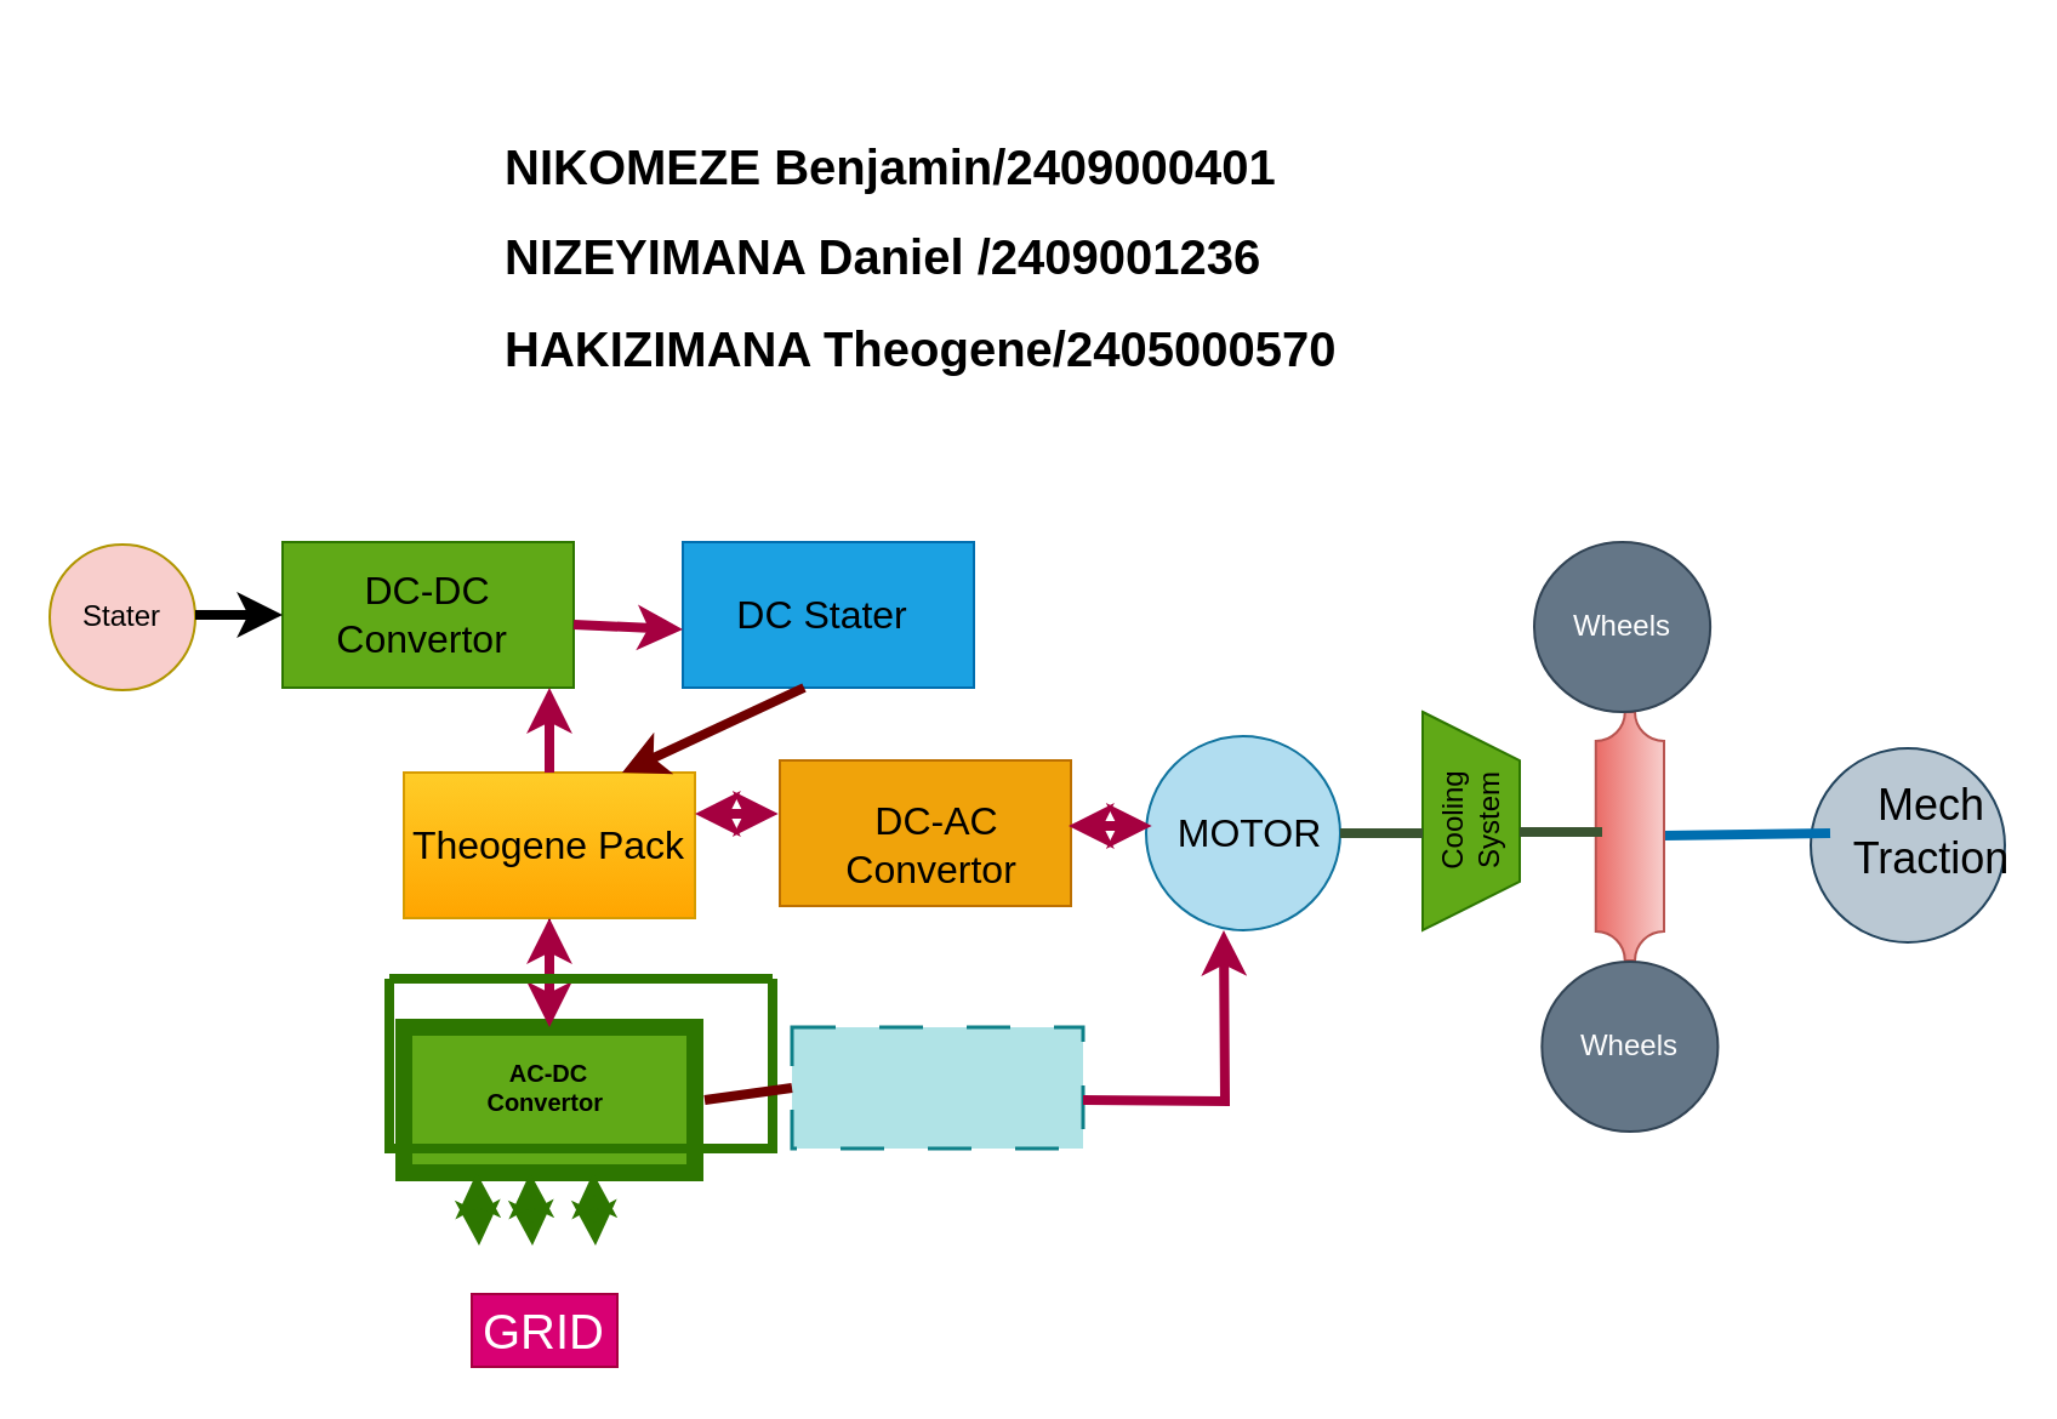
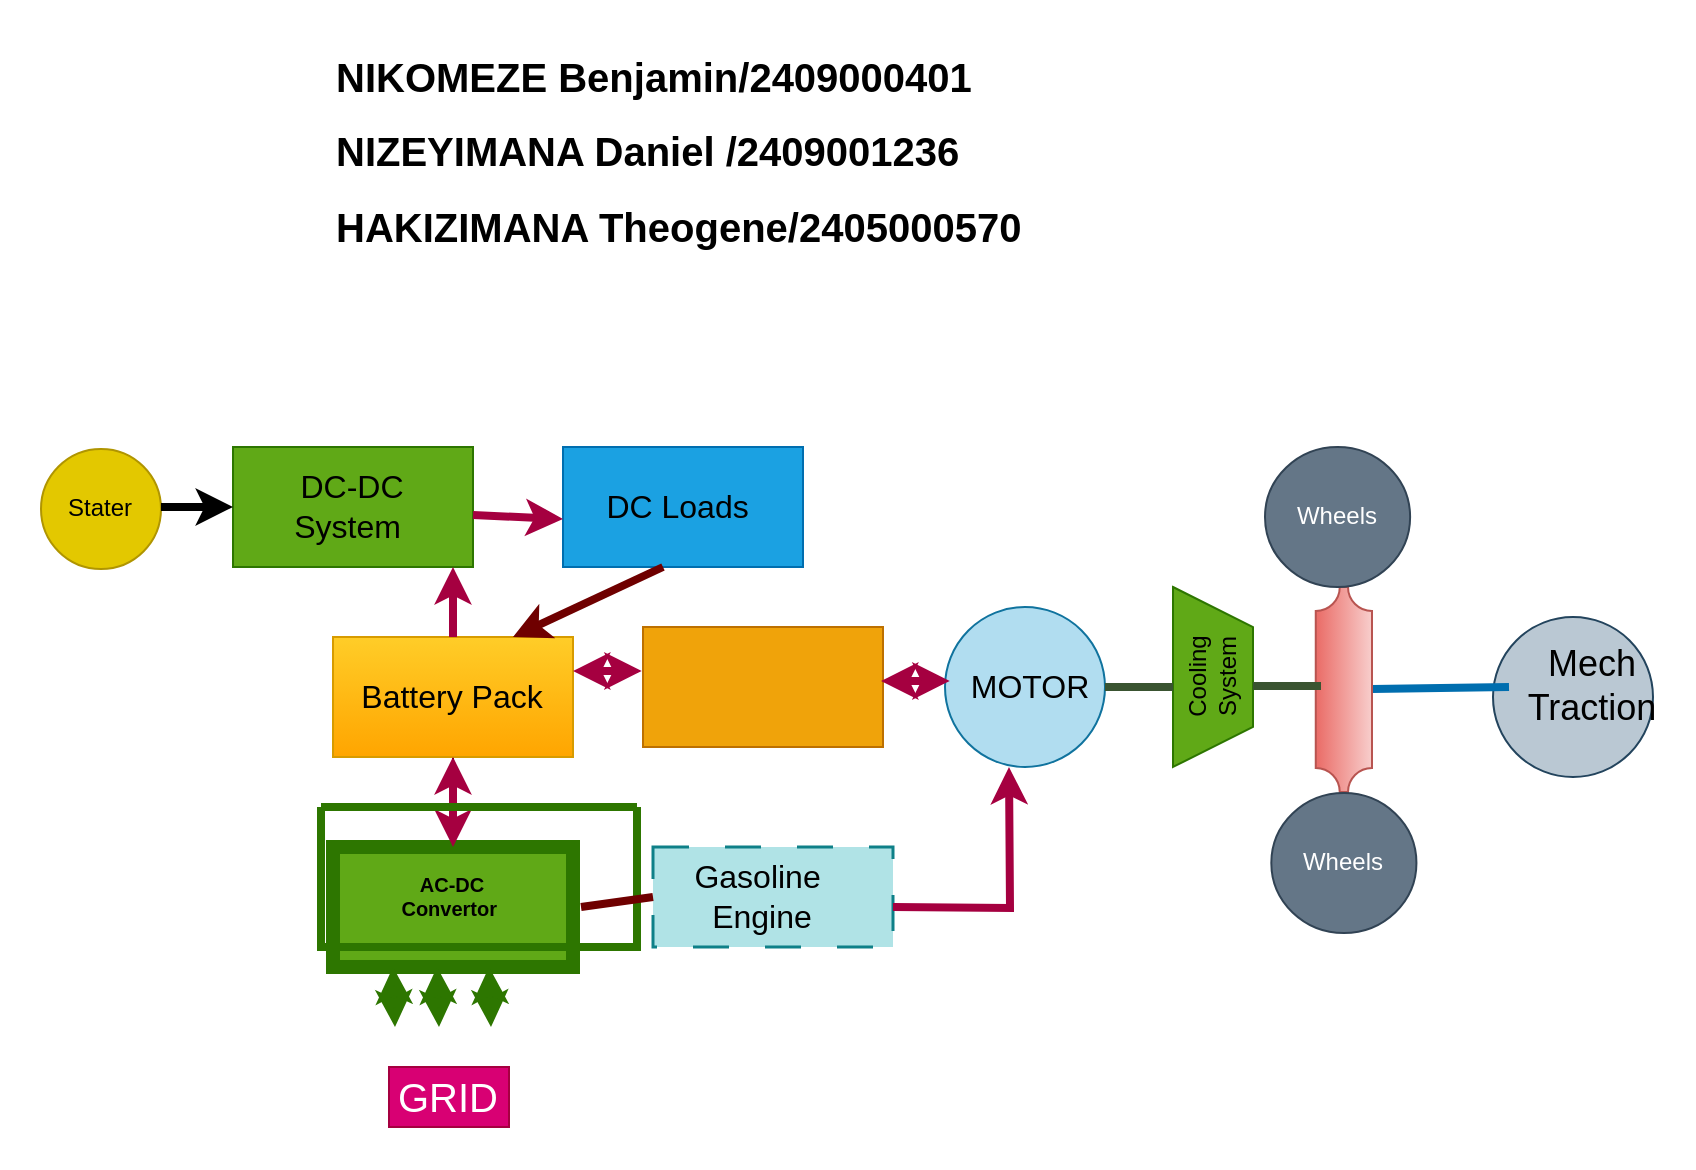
  <mxCell id="0" />
  <mxCell id="1" parent="0" />
  <mxCell id="2" value="" style="rounded=0;whiteSpace=wrap;html=1;fillColor=#60a917;strokeColor=#2D7600;fontColor=#ffffff;" vertex="1" parent="1"><mxGeometry x="116" y="223" width="120" height="60" as="geometry" /></mxCell>
  <mxCell id="3" value="" style="edgeStyle=orthogonalEdgeStyle;rounded=0;orthogonalLoop=1;jettySize=auto;html=1;" edge="1" parent="1" source="4" target="9"><mxGeometry relative="1" as="geometry" /></mxCell>
  <mxCell id="4" value="" style="rounded=0;whiteSpace=wrap;html=1;strokeWidth=7;fillColor=#60a917;strokeColor=#2D7600;fontColor=#ffffff;" vertex="1" parent="1"><mxGeometry x="166" y="423" width="120" height="60" as="geometry" /></mxCell>
  <mxCell id="5" value="" style="rounded=0;whiteSpace=wrap;html=1;fillColor=#ffcd28;gradientColor=#ffa500;strokeColor=#d79b00;" vertex="1" parent="1"><mxGeometry x="166" y="318" width="120" height="60" as="geometry" /></mxCell>
  <mxCell id="6" value="" style="rounded=0;whiteSpace=wrap;html=1;fillColor=#f0a30a;fontColor=#000000;strokeColor=#BD7000;" vertex="1" parent="1"><mxGeometry x="321" y="313" width="120" height="60" as="geometry" /></mxCell>
  <mxCell id="7" value="" style="rounded=0;whiteSpace=wrap;html=1;fillColor=#1ba1e2;fontColor=#ffffff;strokeColor=#006EAF;" vertex="1" parent="1"><mxGeometry x="281" y="223" width="120" height="60" as="geometry" /></mxCell>
- <mxCell id="8" value="&lt;font style=&quot;font-size: 16px;&quot;&gt;DC-DC&lt;/font&gt;&lt;div&gt;&lt;font style=&quot;font-size: 16px;&quot;&gt;Convertor&amp;nbsp;&lt;/font&gt;&lt;/div&gt;" style="text;html=1;align=center;verticalAlign=middle;whiteSpace=wrap;rounded=0;" vertex="1" parent="1"><mxGeometry x="146" y="238" width="60" height="30" as="geometry" /></mxCell>
- <mxCell id="9" value="&lt;span style=&quot;font-size: 16px;&quot;&gt;Theogene&amp;nbsp;&lt;/span&gt;&lt;span style=&quot;font-size: 16px; background-color: transparent; color: light-dark(rgb(0, 0, 0), rgb(255, 255, 255));&quot;&gt;Pack&lt;/span&gt;" style="text;html=1;align=center;verticalAlign=middle;whiteSpace=wrap;rounded=0;" vertex="1" parent="1"><mxGeometry x="151" y="333" width="150" height="30" as="geometry" /></mxCell>
- <mxCell id="10" value="&lt;font style=&quot;font-size: 16px;&quot;&gt;DC Stater&lt;/font&gt;&lt;span style=&quot;font-size: 16px; background-color: transparent; color: light-dark(rgb(0, 0, 0), rgb(255, 255, 255));&quot;&gt;&amp;nbsp;&lt;/span&gt;" style="text;html=1;align=center;verticalAlign=middle;whiteSpace=wrap;rounded=0;" vertex="1" parent="1"><mxGeometry x="291" y="238" width="100" height="30" as="geometry" /></mxCell>
- <mxCell id="11" value="&lt;font style=&quot;font-size: 16px;&quot;&gt;DC-AC&lt;/font&gt;&lt;div&gt;&lt;font style=&quot;font-size: 16px;&quot;&gt;Convertor&amp;nbsp;&lt;/font&gt;&lt;/div&gt;" style="text;html=1;align=center;verticalAlign=middle;whiteSpace=wrap;rounded=0;" vertex="1" parent="1"><mxGeometry x="356" y="333" width="60" height="30" as="geometry" /></mxCell>
+ <mxCell id="8" value="&lt;font style=&quot;font-size: 16px;&quot;&gt;DC-DC&lt;/font&gt;&lt;div&gt;&lt;font style=&quot;font-size: 16px;&quot;&gt;System&amp;nbsp;&lt;/font&gt;&lt;/div&gt;" style="text;html=1;align=center;verticalAlign=middle;whiteSpace=wrap;rounded=0;" vertex="1" parent="1"><mxGeometry x="146" y="238" width="60" height="30" as="geometry" /></mxCell>
+ <mxCell id="9" value="&lt;span style=&quot;font-size: 16px;&quot;&gt;Battery&amp;nbsp;&lt;/span&gt;&lt;span style=&quot;font-size: 16px; background-color: transparent; color: light-dark(rgb(0, 0, 0), rgb(255, 255, 255));&quot;&gt;Pack&lt;/span&gt;" style="text;html=1;align=center;verticalAlign=middle;whiteSpace=wrap;rounded=0;" vertex="1" parent="1"><mxGeometry x="151" y="333" width="150" height="30" as="geometry" /></mxCell>
+ <mxCell id="10" value="&lt;font style=&quot;font-size: 16px;&quot;&gt;DC Loads&lt;/font&gt;&lt;span style=&quot;font-size: 16px; background-color: transparent; color: light-dark(rgb(0, 0, 0), rgb(255, 255, 255));&quot;&gt;&amp;nbsp;&lt;/span&gt;" style="text;html=1;align=center;verticalAlign=middle;whiteSpace=wrap;rounded=0;" vertex="1" parent="1"><mxGeometry x="291" y="238" width="100" height="30" as="geometry" /></mxCell>
  <mxCell id="12" value="&lt;font&gt;AC-DC&lt;/font&gt;&lt;div&gt;&lt;font&gt;Convertor&amp;nbsp;&lt;/font&gt;&lt;/div&gt;" style="text;html=1;align=center;verticalAlign=middle;whiteSpace=wrap;rounded=0;fontSize=10;fontStyle=1" vertex="1" parent="1"><mxGeometry x="196" y="433" width="60" height="30" as="geometry" /></mxCell>
  <mxCell id="13" value="" style="ellipse;whiteSpace=wrap;html=1;aspect=fixed;fillColor=#b1ddf0;strokeColor=#10739e;" vertex="1" parent="1"><mxGeometry x="472" y="303" width="80" height="80" as="geometry" /></mxCell>
  <mxCell id="14" value="" style="ellipse;whiteSpace=wrap;html=1;aspect=fixed;fillColor=#bac8d3;strokeColor=#23445d;" vertex="1" parent="1"><mxGeometry x="746" y="308" width="80" height="80" as="geometry" /></mxCell>
  <mxCell id="15" value="" style="endArrow=classic;html=1;rounded=0;entryX=0.5;entryY=1;entryDx=0;entryDy=0;fillColor=#d80073;strokeColor=#A50040;strokeWidth=4;" edge="1" parent="1"><mxGeometry width="50" height="50" relative="1" as="geometry"><mxPoint x="226" y="318" as="sourcePoint" /><mxPoint x="226" y="283" as="targetPoint" /></mxGeometry></mxCell>
  <mxCell id="16" value="" style="endArrow=classic;startArrow=classic;html=1;rounded=0;entryX=0.5;entryY=1;entryDx=0;entryDy=0;strokeWidth=4;fillColor=#d80073;strokeColor=#A50040;" edge="1" parent="1" target="5"><mxGeometry width="50" height="50" relative="1" as="geometry"><mxPoint x="226" y="423" as="sourcePoint" /><mxPoint x="276" y="373" as="targetPoint" /></mxGeometry></mxCell>
  <mxCell id="17" value="" style="endArrow=classic;startArrow=classic;html=1;rounded=0;exitX=-0.022;exitY=0.367;exitDx=0;exitDy=0;exitPerimeter=0;fillColor=#d80073;strokeColor=#A50040;strokeWidth=4;" edge="1" parent="1"><mxGeometry width="50" height="50" relative="1" as="geometry"><mxPoint x="320.36" y="335.02" as="sourcePoint" /><mxPoint x="286" y="335" as="targetPoint" /></mxGeometry></mxCell>
  <mxCell id="18" value="" style="endArrow=classic;startArrow=classic;html=1;rounded=0;exitX=-0.022;exitY=0.367;exitDx=0;exitDy=0;exitPerimeter=0;fillColor=#d80073;strokeColor=#A50040;strokeWidth=4;" edge="1" parent="1"><mxGeometry width="50" height="50" relative="1" as="geometry"><mxPoint x="474.36" y="340.02" as="sourcePoint" /><mxPoint x="440" y="340" as="targetPoint" /></mxGeometry></mxCell>
  <mxCell id="19" value="MOTOR" style="text;html=1;align=center;verticalAlign=middle;whiteSpace=wrap;rounded=0;fontSize=16;" vertex="1" parent="1"><mxGeometry x="485" y="328" width="60" height="30" as="geometry" /></mxCell>
  <mxCell id="20" value="Mech&lt;div&gt;Traction&lt;/div&gt;" style="text;html=1;align=center;verticalAlign=middle;whiteSpace=wrap;rounded=0;fontSize=18;" vertex="1" parent="1"><mxGeometry x="766" y="328" width="60" height="30" as="geometry" /></mxCell>
  <mxCell id="21" value="" style="swimlane;startSize=0;strokeWidth=4;fillColor=#60a917;strokeColor=#2D7600;fontColor=#ffffff;" vertex="1" parent="1"><mxGeometry x="160" y="403" width="158" height="70" as="geometry"><mxRectangle x="82" y="350" width="50" height="40" as="alternateBounds" /></mxGeometry></mxCell>
  <mxCell id="22" value="&lt;font style=&quot;font-size: 20px;&quot;&gt;GRID&lt;/font&gt;" style="text;html=1;align=center;verticalAlign=middle;whiteSpace=wrap;rounded=0;fillColor=#d80073;fontColor=#ffffff;strokeColor=#A50040;" vertex="1" parent="21"><mxGeometry x="34" y="130" width="60" height="30" as="geometry" /></mxCell>
  <mxCell id="23" value="" style="endArrow=classic;startArrow=classic;html=1;rounded=0;entryX=0.25;entryY=1;entryDx=0;entryDy=0;fillColor=#60a917;strokeColor=#2D7600;strokeWidth=4;" edge="1" parent="1" target="4"><mxGeometry width="50" height="50" relative="1" as="geometry"><mxPoint x="197" y="513" as="sourcePoint" /><mxPoint x="247" y="463" as="targetPoint" /></mxGeometry></mxCell>
  <mxCell id="24" value="" style="endArrow=classic;startArrow=classic;html=1;rounded=0;entryX=0.25;entryY=1;entryDx=0;entryDy=0;fillColor=#60a917;strokeColor=#2D7600;strokeWidth=4;" edge="1" parent="1"><mxGeometry width="50" height="50" relative="1" as="geometry"><mxPoint x="219" y="513" as="sourcePoint" /><mxPoint x="218" y="483" as="targetPoint" /></mxGeometry></mxCell>
  <mxCell id="25" value="" style="endArrow=classic;startArrow=classic;html=1;rounded=0;entryX=0.25;entryY=1;entryDx=0;entryDy=0;fillColor=#60a917;strokeColor=#2D7600;strokeWidth=4;" edge="1" parent="1"><mxGeometry width="50" height="50" relative="1" as="geometry"><mxPoint x="245" y="513" as="sourcePoint" /><mxPoint x="244" y="483" as="targetPoint" /></mxGeometry></mxCell>
  <mxCell id="26" value="" style="endArrow=none;html=1;rounded=0;fillColor=#1ba1e2;strokeColor=#006EAF;strokeWidth=4;entryX=0;entryY=0.5;entryDx=0;entryDy=0;" edge="1" parent="1" source="34"><mxGeometry width="50" height="50" relative="1" as="geometry"><mxPoint x="704" y="342.5" as="sourcePoint" /><mxPoint x="754" y="343" as="targetPoint" /></mxGeometry></mxCell>
  <mxCell id="27" value="" style="rounded=0;whiteSpace=wrap;html=1;dashed=1;dashPattern=12 12;strokeWidth=1.5;fillColor=#b0e3e6;strokeColor=#0e8088;" vertex="1" parent="1"><mxGeometry x="326" y="423" width="120" height="50" as="geometry" /></mxCell>
+ <mxCell id="28" value="Gasoline&amp;nbsp;&lt;div&gt;Engine&lt;/div&gt;" style="text;html=1;align=center;verticalAlign=middle;whiteSpace=wrap;rounded=0;fontSize=16;" vertex="1" parent="1"><mxGeometry x="351" y="433" width="60" height="30" as="geometry" /></mxCell>
  <mxCell id="29" value="" style="endArrow=classic;html=1;rounded=0;strokeWidth=4;fillColor=#d80073;strokeColor=#A50040;edgeStyle=orthogonalEdgeStyle;" edge="1" parent="1"><mxGeometry width="50" height="50" relative="1" as="geometry"><mxPoint x="446" y="453" as="sourcePoint" /><mxPoint x="504" y="383" as="targetPoint" /></mxGeometry></mxCell>
  <mxCell id="30" value="" style="endArrow=classic;html=1;rounded=0;entryX=0;entryY=0.75;entryDx=0;entryDy=0;fillColor=#d80073;strokeColor=#A50040;strokeWidth=4;" edge="1" parent="1"><mxGeometry width="50" height="50" relative="1" as="geometry"><mxPoint x="236" y="257" as="sourcePoint" /><mxPoint x="281" y="259" as="targetPoint" /></mxGeometry></mxCell>
  <mxCell id="31" value="" style="endArrow=none;html=1;rounded=0;strokeWidth=4;entryX=0;entryY=0.5;entryDx=0;entryDy=0;fillColor=#a20025;strokeColor=#6F0000;" edge="1" parent="1" target="27"><mxGeometry width="50" height="50" relative="1" as="geometry"><mxPoint x="290" y="453" as="sourcePoint" /><mxPoint x="321" y="423" as="targetPoint" /></mxGeometry></mxCell>
  <mxCell id="32" value="" style="shape=trapezoid;perimeter=trapezoidPerimeter;whiteSpace=wrap;html=1;fixedSize=1;rotation=90;fillColor=#60a917;fontColor=#ffffff;strokeColor=#2D7600;" vertex="1" parent="1"><mxGeometry x="561" y="318" width="90" height="40" as="geometry" /></mxCell>
  <mxCell id="33" value="Cooling System" style="text;html=1;align=center;verticalAlign=middle;whiteSpace=wrap;rounded=0;rotation=-90;" vertex="1" parent="1"><mxGeometry x="576" y="323" width="60" height="30" as="geometry" /></mxCell>
  <mxCell id="34" value="" style="verticalLabelPosition=bottom;verticalAlign=top;html=1;shape=mxgraph.basic.plaque;dx=6;whiteSpace=wrap;rotation=90;fillColor=#f8cecc;strokeColor=#b85450;gradientColor=#ea6b66;" vertex="1" parent="1"><mxGeometry x="620.19" y="330.19" width="102.5" height="28.12" as="geometry" /></mxCell>
  <mxCell id="35" value="" style="endArrow=none;html=1;rounded=0;exitX=1;exitY=0.5;exitDx=0;exitDy=0;strokeWidth=4;fillColor=#6d8764;strokeColor=#3A5431;" edge="1" parent="1" source="13"><mxGeometry width="50" height="50" relative="1" as="geometry"><mxPoint x="536" y="393" as="sourcePoint" /><mxPoint x="586" y="343" as="targetPoint" /></mxGeometry></mxCell>
  <mxCell id="36" value="" style="endArrow=none;html=1;rounded=0;exitX=1;exitY=0.5;exitDx=0;exitDy=0;strokeWidth=4;fillColor=#6d8764;strokeColor=#3A5431;" edge="1" parent="1"><mxGeometry width="50" height="50" relative="1" as="geometry"><mxPoint x="626" y="342.5" as="sourcePoint" /><mxPoint x="660" y="342.5" as="targetPoint" /></mxGeometry></mxCell>
  <mxCell id="37" value="" style="endArrow=classic;html=1;rounded=0;entryX=0.75;entryY=0;entryDx=0;entryDy=0;fillColor=#a20025;strokeColor=#6F0000;strokeWidth=4;exitX=0;exitY=1;exitDx=0;exitDy=0;" edge="1" parent="1" target="5"><mxGeometry width="50" height="50" relative="1" as="geometry"><mxPoint x="331" y="283" as="sourcePoint" /><mxPoint x="426" y="233" as="targetPoint" /></mxGeometry></mxCell>
  <mxCell id="38" value="Wheels" style="ellipse;whiteSpace=wrap;html=1;fillColor=#647687;fontColor=#ffffff;strokeColor=#314354;" vertex="1" parent="1"><mxGeometry x="632" y="223" width="72.56" height="70" as="geometry" /></mxCell>
  <mxCell id="39" value="Wheels" style="ellipse;whiteSpace=wrap;html=1;fillColor=#647687;fontColor=#ffffff;strokeColor=#314354;" vertex="1" parent="1"><mxGeometry x="635.16" y="396" width="72.56" height="70" as="geometry" /></mxCell>
- <mxCell id="40" value="Stater" style="ellipse;whiteSpace=wrap;html=1;fillColor=#f8cecc;fontColor=#000000;strokeColor=#B09500;" vertex="1" parent="1"><mxGeometry x="20" y="224" width="60" height="60" as="geometry" /></mxCell>
+ <mxCell id="40" value="Stater" style="ellipse;whiteSpace=wrap;html=1;fillColor=#e3c800;fontColor=#000000;strokeColor=#B09500;" vertex="1" parent="1"><mxGeometry x="20" y="224" width="60" height="60" as="geometry" /></mxCell>
  <mxCell id="41" value="" style="endArrow=classic;html=1;rounded=0;entryX=0;entryY=0.5;entryDx=0;entryDy=0;strokeWidth=4;" edge="1" parent="1" target="2"><mxGeometry width="50" height="50" relative="1" as="geometry"><mxPoint x="80" y="253" as="sourcePoint" /><mxPoint x="130" y="203" as="targetPoint" /></mxGeometry></mxCell>
- <mxCell id="42" value="&lt;h1 style=&quot;margin-top: 0px;&quot;&gt;NIKOMEZE Benjamin/2409000401&lt;/h1&gt;&lt;div&gt;&lt;h1 style=&quot;margin-top: 0px;&quot;&gt;NIZEYIMANA Daniel /2409001236&lt;/h1&gt;&lt;div&gt;&lt;h1 style=&quot;margin-top: 0px;&quot;&gt;HAKIZIMANA Theogene/2405000570&lt;/h1&gt;&lt;div&gt;&lt;br&gt;&lt;/div&gt;&lt;/div&gt;&lt;div&gt;&lt;br&gt;&lt;/div&gt;&lt;/div&gt;" style="text;html=1;whiteSpace=wrap;overflow=hidden;rounded=0;fontSize=10;" vertex="1" parent="1"><mxGeometry x="206" y="50" width="599" height="120" as="geometry" /></mxCell>
+ <mxCell id="42" value="&lt;h1 style=&quot;margin-top: 0px;&quot;&gt;NIKOMEZE Benjamin/2409000401&lt;/h1&gt;&lt;div&gt;&lt;h1 style=&quot;margin-top: 0px;&quot;&gt;NIZEYIMANA Daniel /2409001236&lt;/h1&gt;&lt;div&gt;&lt;h1 style=&quot;margin-top: 0px;&quot;&gt;HAKIZIMANA Theogene/2405000570&lt;/h1&gt;&lt;div&gt;&lt;br&gt;&lt;/div&gt;&lt;/div&gt;&lt;div&gt;&lt;br&gt;&lt;/div&gt;&lt;/div&gt;" style="text;html=1;whiteSpace=wrap;overflow=hidden;rounded=0;fontSize=10;" vertex="1" parent="1"><mxGeometry x="166" y="20" width="599" height="120" as="geometry" /></mxCell>
